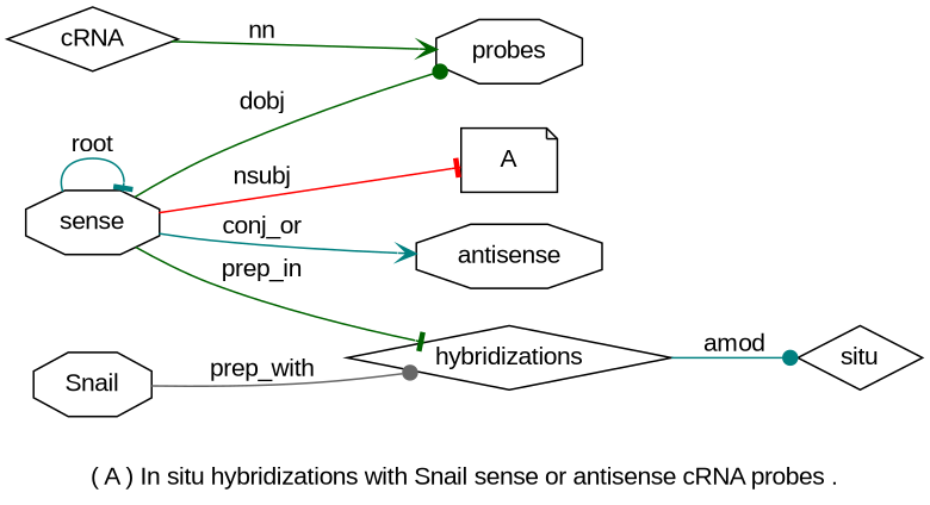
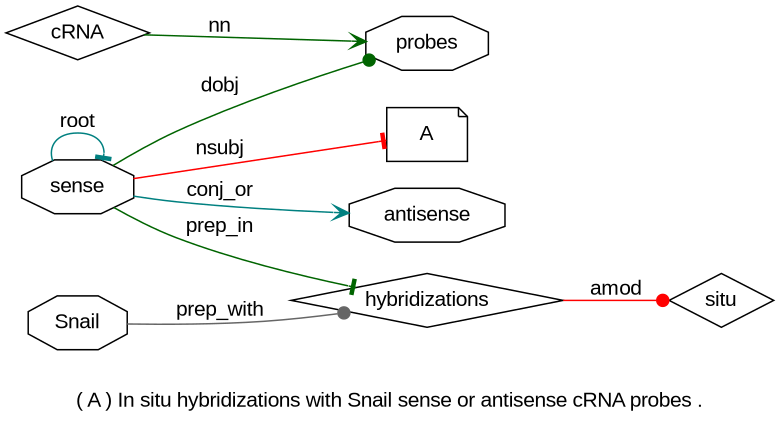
  digraph {
    fontname="Liberation Sans"
    label="( A ) In situ hybridizations with Snail sense or antisense cRNA probes ."
    rankdir=LR
    node [fillcolor=white fontname="Liberation Sans" shape=octagon style=filled]
    edge [arrowhead=tee color=darkgreen fontname="Liberation Sans"]
    n1 [label=sense]
    n2 [label=A shape=note]
    n3 [label=hybridizations shape=diamond]
    n4 [label=antisense]
    n5 [label=probes]
    n6 [label=situ shape=diamond]
    n7 [label=Snail]
    n8 [label=cRNA shape=diamond]
    n1 -> n1 [color=teal label=root]
    n1 -> n2 [color=red label=nsubj]
    n1 -> n3 [label=prep_in]
    n1 -> n4 [arrowhead=vee color=teal label=conj_or]
    n1 -> n5 [arrowhead=dot label=dobj]
-   n3 -> n6 [arrowhead=dot color=teal label=amod]
+   n3 -> n6 [arrowhead=dot color=red label=amod]
    n7 -> n3 [arrowhead=dot color=gray40 label=prep_with]
    n8 -> n5 [arrowhead=vee label=nn]
  }
